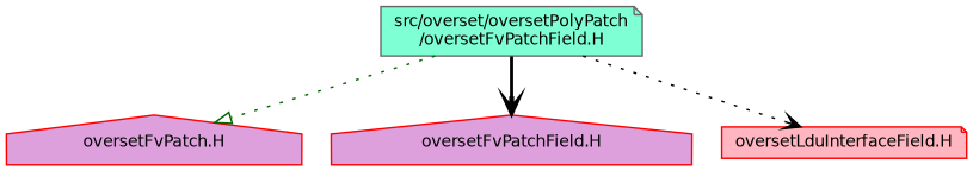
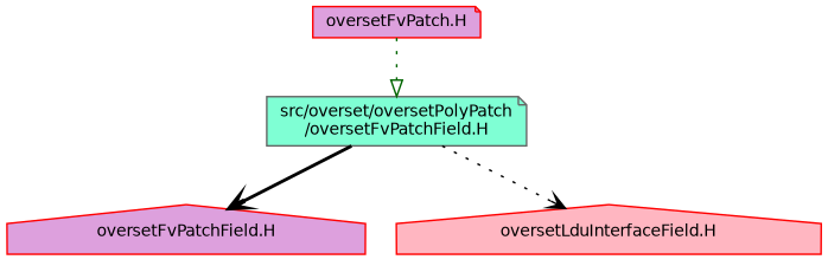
  digraph {
    node [color=red fillcolor=plum fontname=Helvetica fontsize=10 shape=note style=filled]
    edge [arrowhead=vee color=black fontname=Helvetica fontsize=10 labelfontname=Helvetica labelfontsize=10 style=dotted]
    n1 [color=gray40 fillcolor=aquamarine fontcolor=black height=0.2 label="src/overset/oversetPolyPatch\l/oversetFvPatchField.H" width=0.4]
-   n2 [height=0.2 label="oversetFvPatch.H" shape=house width=0.4]
+   n2 [height=0.2 label="oversetFvPatch.H" width=0.4]
    n3 [height=0.2 label="oversetFvPatchField.H" shape=house width=0.4]
-   n4 [fillcolor=lightpink height=0.2 label="oversetLduInterfaceField.H" width=0.4]
-   n1 -> n2 [arrowhead=onormal color=darkgreen]
+   n4 [fillcolor=lightpink height=0.2 label="oversetLduInterfaceField.H" shape=house width=0.4]
+   n2 -> n1 [arrowhead=onormal color=darkgreen]
    n1 -> n3 [style=bold]
    n1 -> n4
  }
